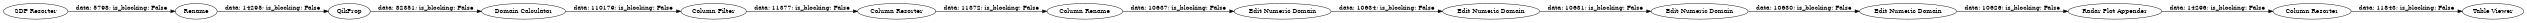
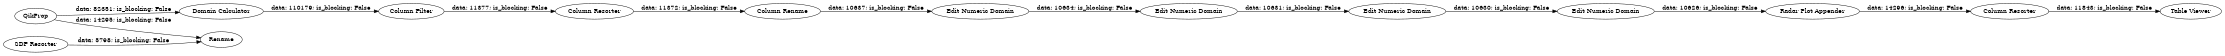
  digraph {
    rankdir=LR
    n1 [label="Column Resorter"]
    n2 [label="Table Viewer"]
    n3 [label="Edit Numeric Domain"]
    n4 [label="Edit Numeric Domain"]
    n5 [label="Radar Plot Appender"]
    n6 [label="Edit Numeric Domain"]
    n7 [label="SDF Resorter"]
    n8 [label=Rename]
    n9 [label=QikProp]
    n10 [label="Domain Calculator"]
    n11 [label="Column Filter"]
    n12 [label="Column Resorter"]
    n13 [label="Column Rename"]
    n14 [label="Edit Numeric Domain"]
    n1 -> n2 [label="data: 11843; is_blocking: False"]
    n3 -> n4 [label="data: 10630; is_blocking: False"]
    n4 -> n5 [label="data: 10626; is_blocking: False"]
    n5 -> n1 [label="data: 14296; is_blocking: False"]
    n6 -> n3 [label="data: 10631; is_blocking: False"]
    n7 -> n8 [label="data: 5798; is_blocking: False"]
-   n8 -> n9 [label="data: 14295; is_blocking: False"]
+   n9 -> n8 [label="data: 14295; is_blocking: False"]
    n9 -> n10 [label="data: 82351; is_blocking: False"]
    n10 -> n11 [label="data: 110179; is_blocking: False"]
    n11 -> n12 [label="data: 11377; is_blocking: False"]
    n12 -> n13 [label="data: 11372; is_blocking: False"]
    n13 -> n14 [label="data: 10637; is_blocking: False"]
    n14 -> n6 [label="data: 10634; is_blocking: False"]
  }
